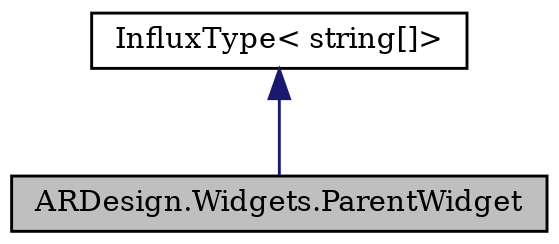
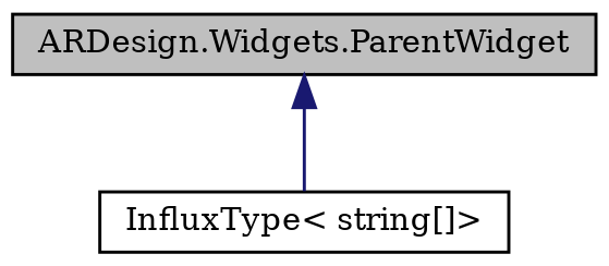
  digraph {
    fontname="DejaVu Serif"
    node [color=black fontname="DejaVu Serif" fontsize=10 shape=record style=filled]
    n1 [fillcolor=grey75 fontcolor=black height=0.2 label="ARDesign.Widgets.ParentWidget" width=0.4]
    n2 [fillcolor=white height=0.2 label="InfluxType\< string[]\>" width=0.4]
-   n2 -> n1 [color=midnightblue dir=back fontname="DejaVu Serif" fontsize=10 labelfontname=Helvetica labelfontsize=10 style=solid]
+   n1 -> n2 [color=midnightblue dir=back fontname="DejaVu Serif" fontsize=10 labelfontname=Helvetica labelfontsize=10 style=solid]
  }
